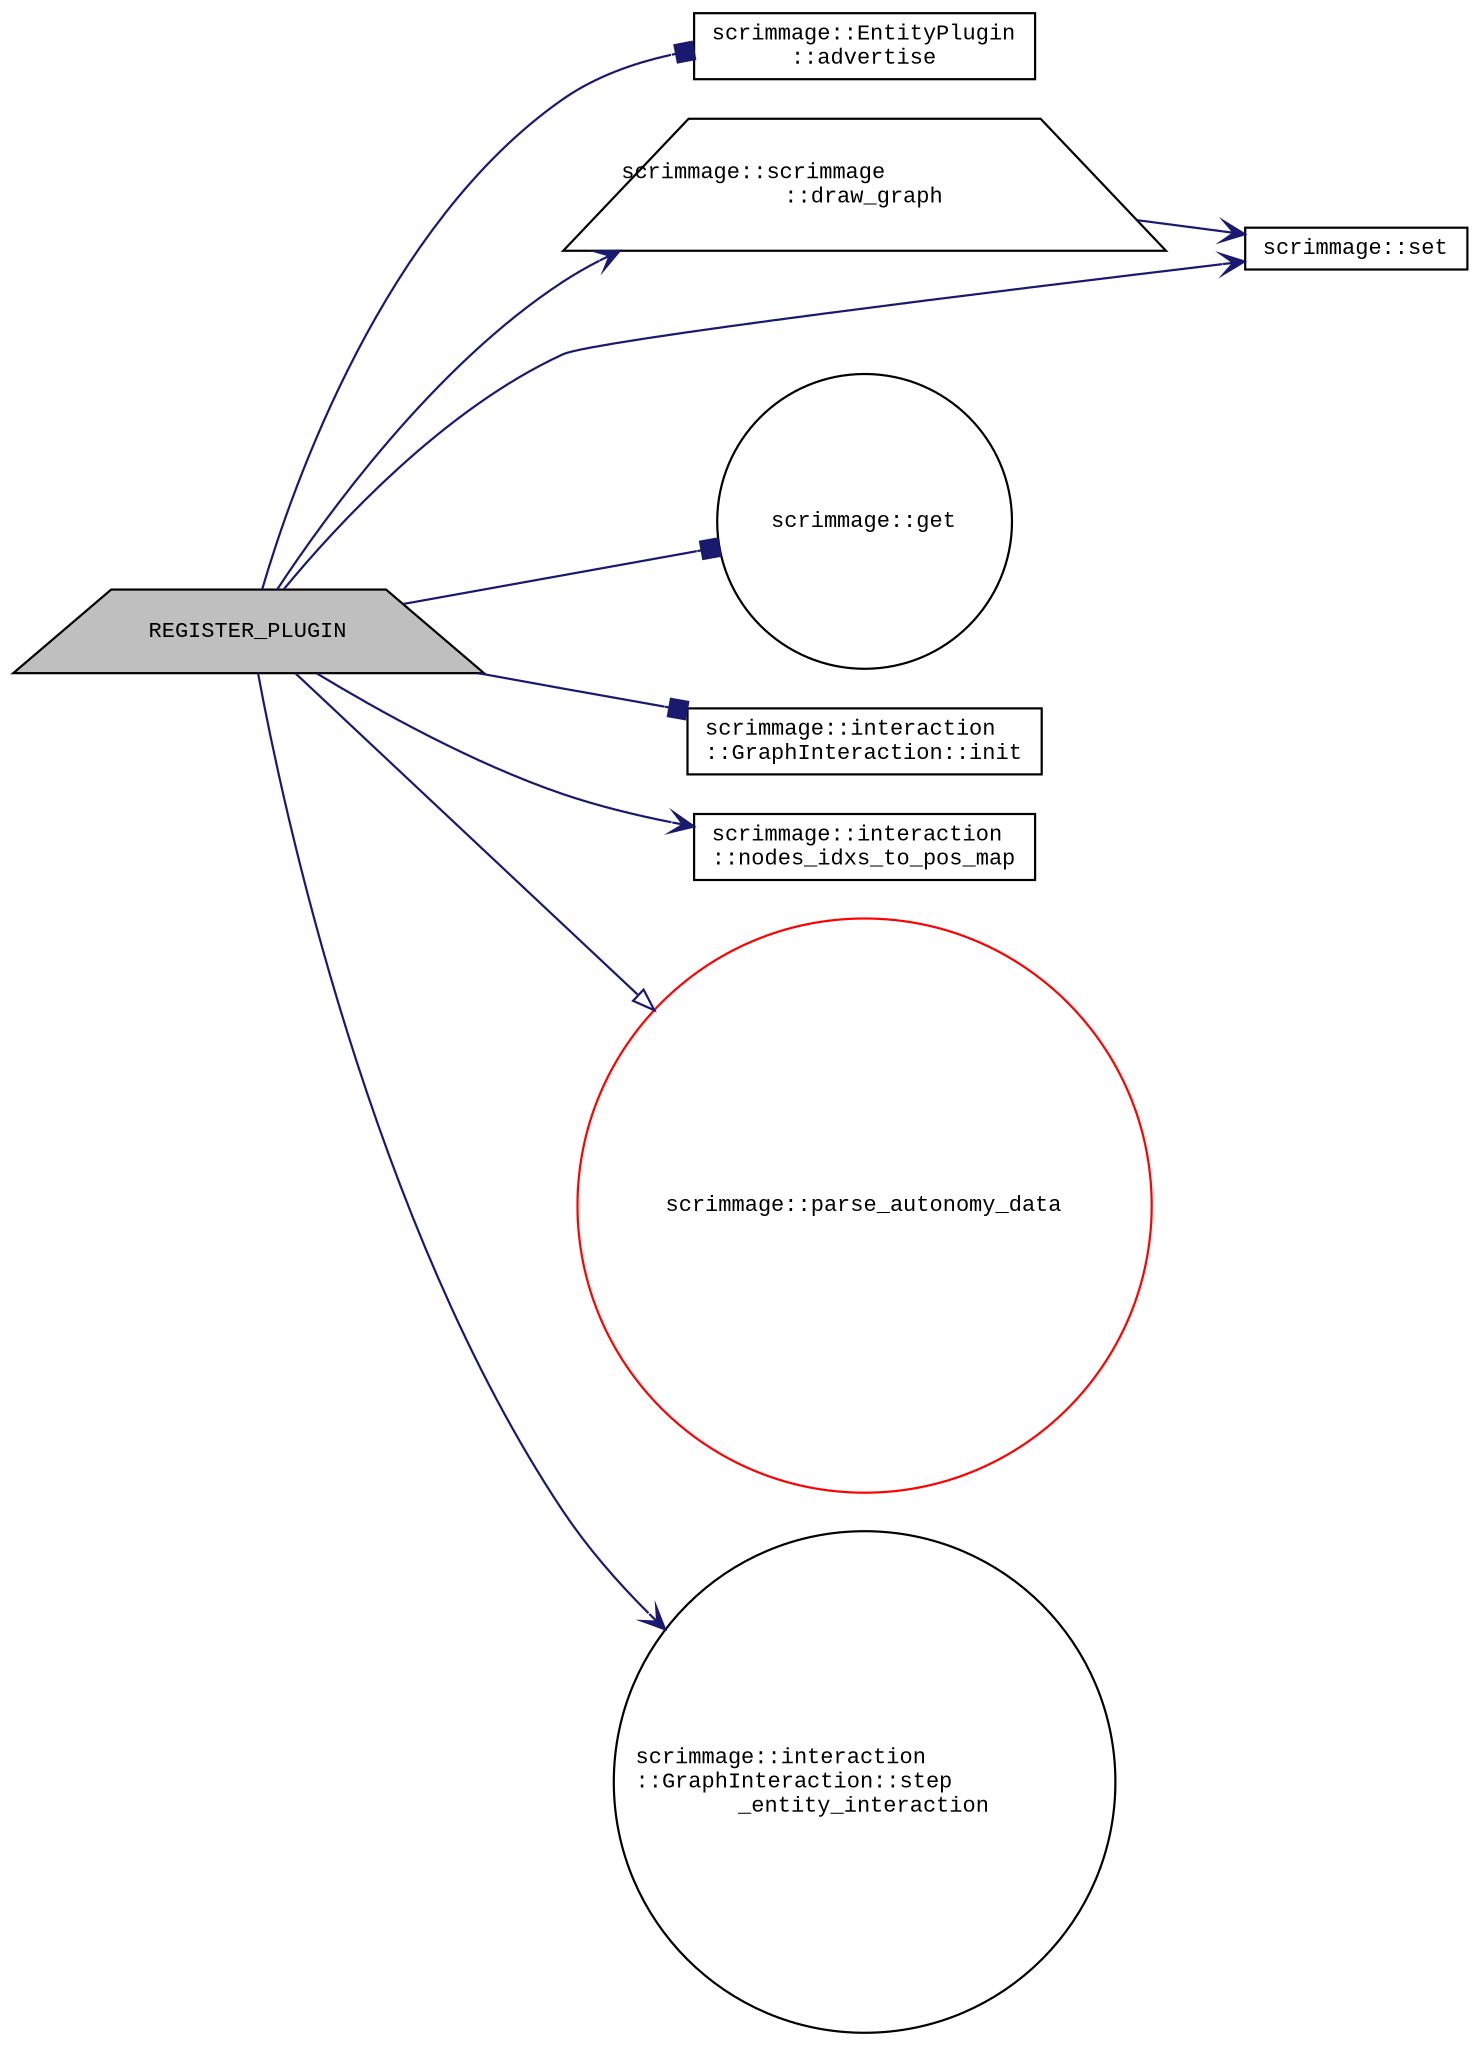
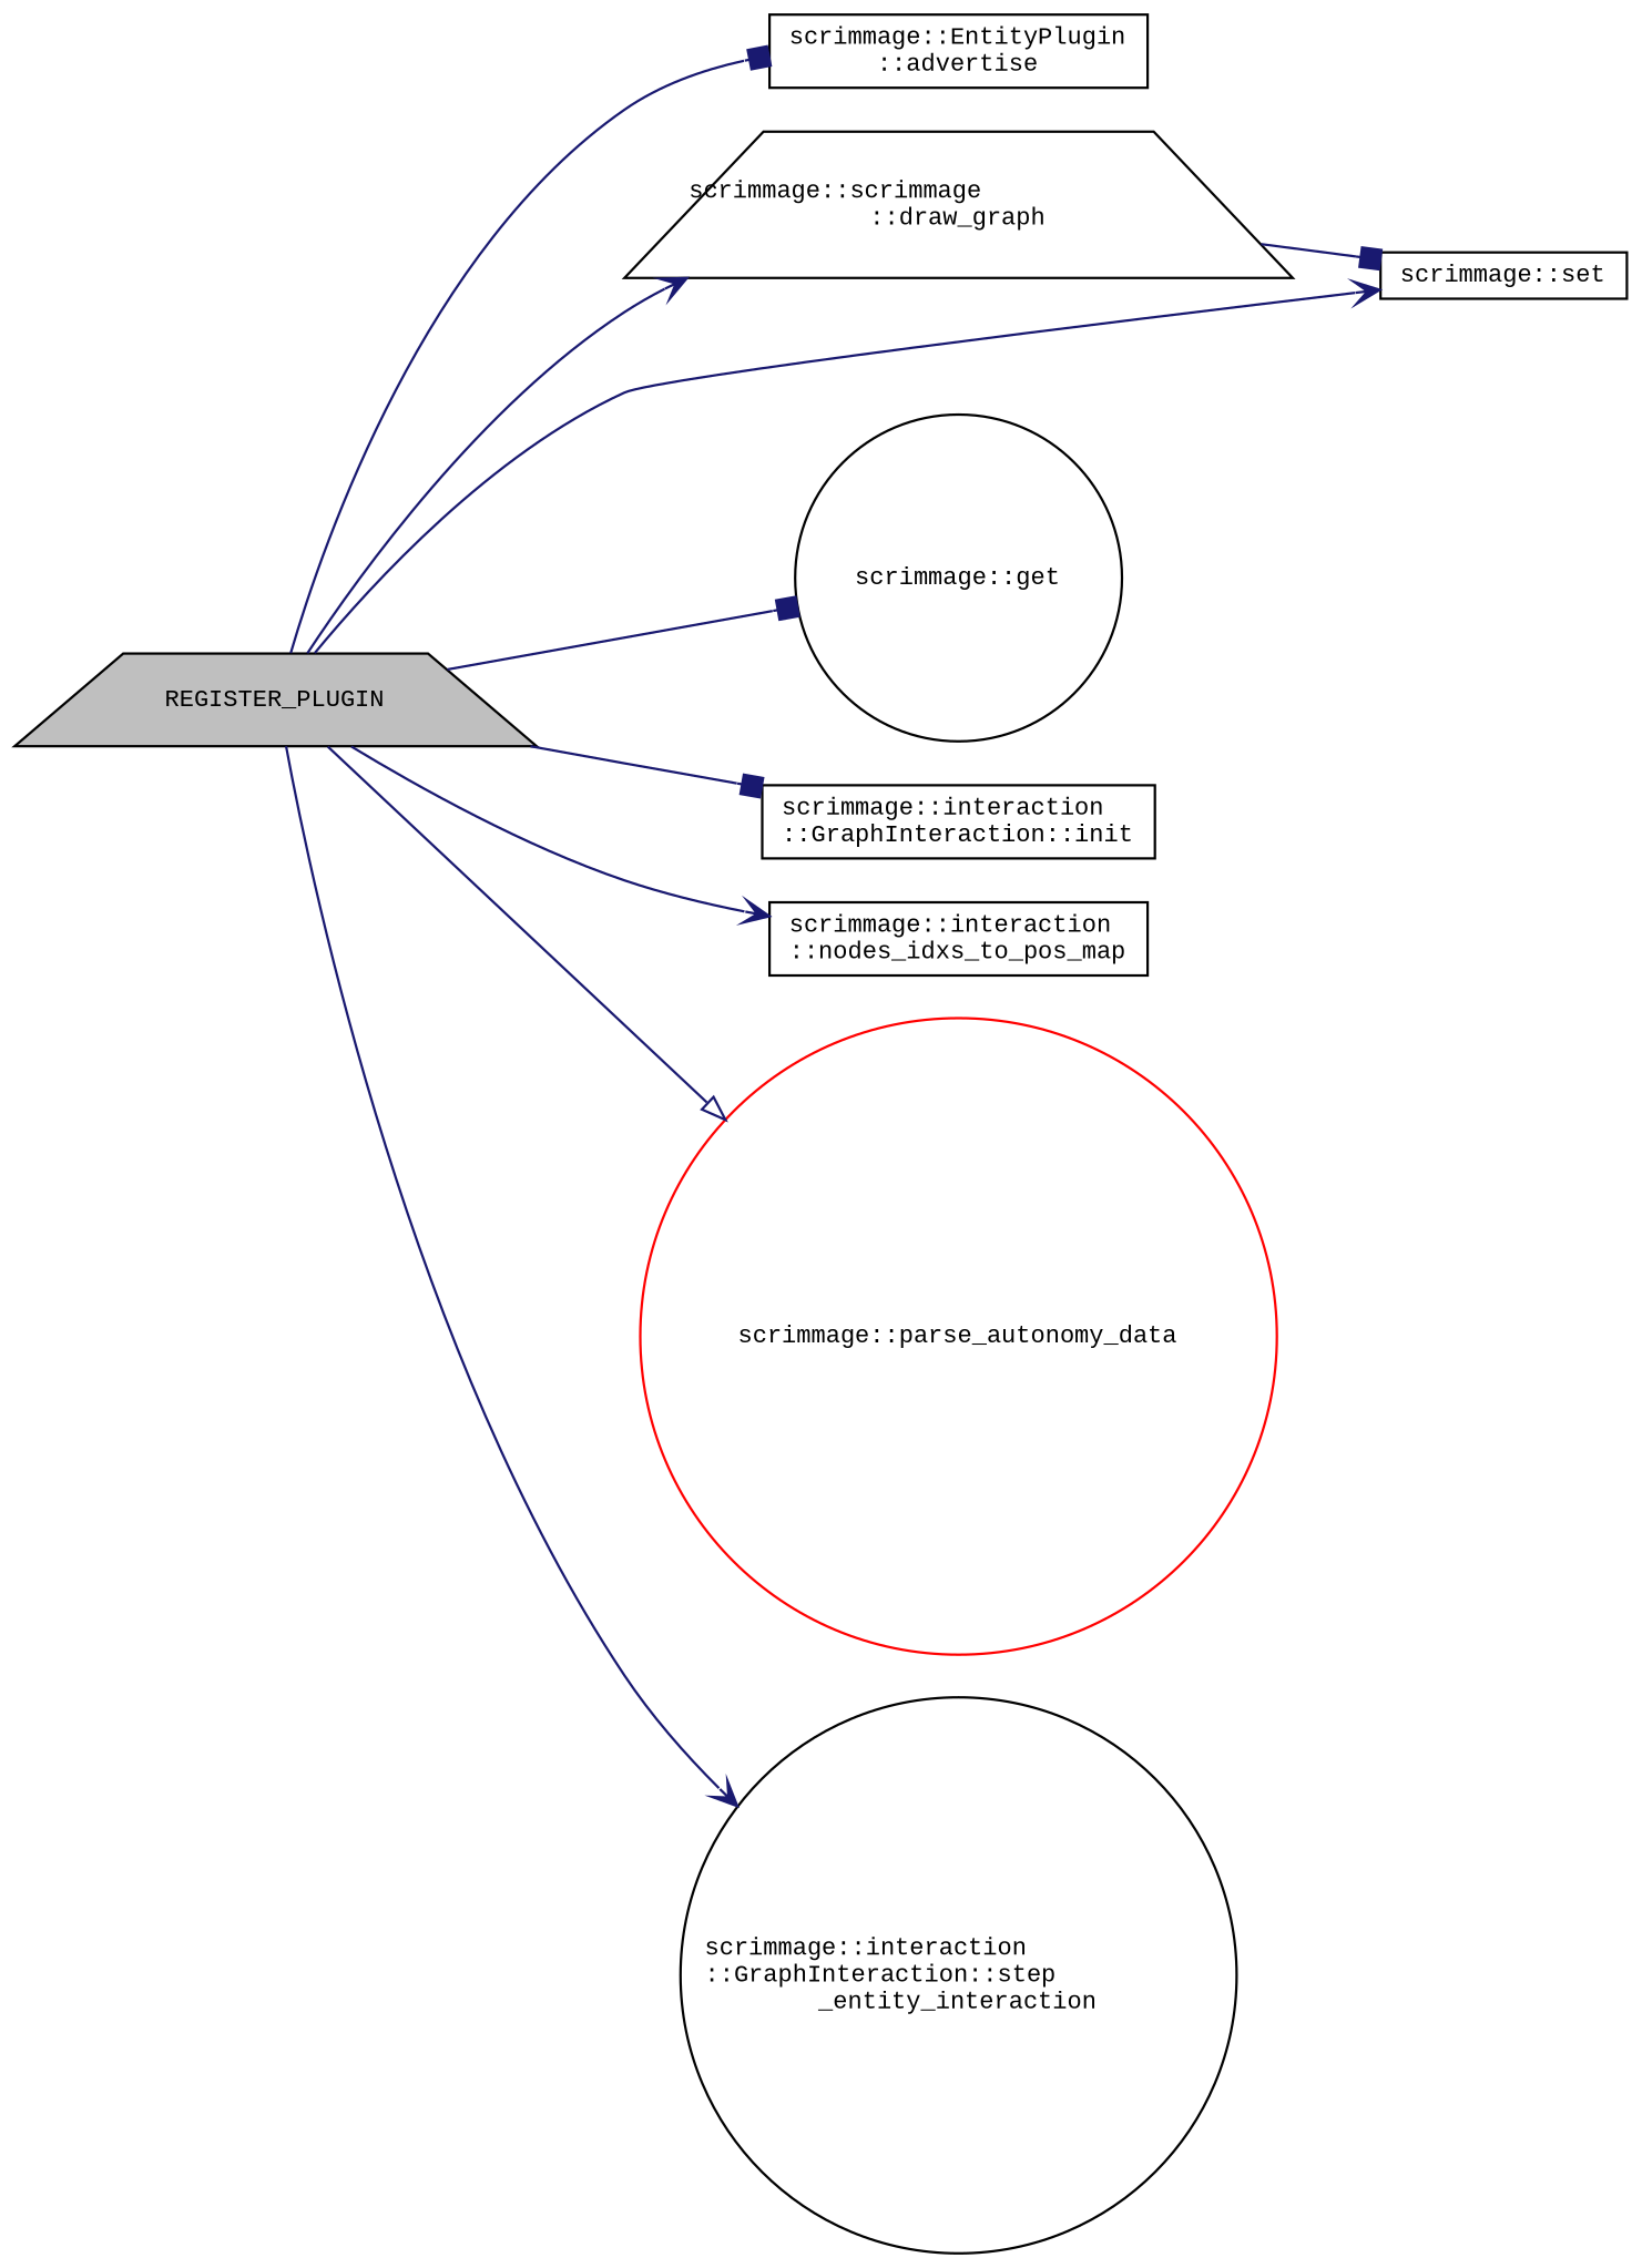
  digraph {
    fontname="Liberation Mono"
    rankdir=LR
    node [color=black fillcolor=white fontname="Liberation Mono" fontsize=10 shape=box style=filled]
    edge [arrowhead=box color=midnightblue fontname="Liberation Mono" fontsize=10 labelfontname=Helvetica labelfontsize=10 style=solid]
    n1 [fillcolor=grey75 fontcolor=black height=0.2 label=REGISTER_PLUGIN shape=trapezium width=0.4]
    n2 [height=0.2 label="scrimmage::EntityPlugin\l::advertise" width=0.4]
    n3 [height=0.2 label="scrimmage::scrimmage\l::draw_graph" shape=trapezium width=0.4]
    n4 [height=0.2 label="scrimmage::set" width=0.4]
    n5 [height=0.2 label="scrimmage::get" shape=circle width=0.4]
    n6 [height=0.2 label="scrimmage::interaction\l::GraphInteraction::init" width=0.4]
    n7 [height=0.2 label="scrimmage::interaction\l::nodes_idxs_to_pos_map" width=0.4]
    n8 [color=red height=0.2 label="scrimmage::parse_autonomy_data" shape=circle width=0.4]
    n9 [height=0.2 label="scrimmage::interaction\l::GraphInteraction::step\l_entity_interaction" shape=circle width=0.4]
    n1 -> n2
    n1 -> n3 [arrowhead=vee]
    n1 -> n4 [arrowhead=vee]
    n1 -> n5
    n1 -> n6
    n1 -> n7 [arrowhead=vee]
    n1 -> n8 [arrowhead=onormal]
    n1 -> n9 [arrowhead=vee]
-   n3 -> n4 [arrowhead=vee]
+   n3 -> n4
  }
